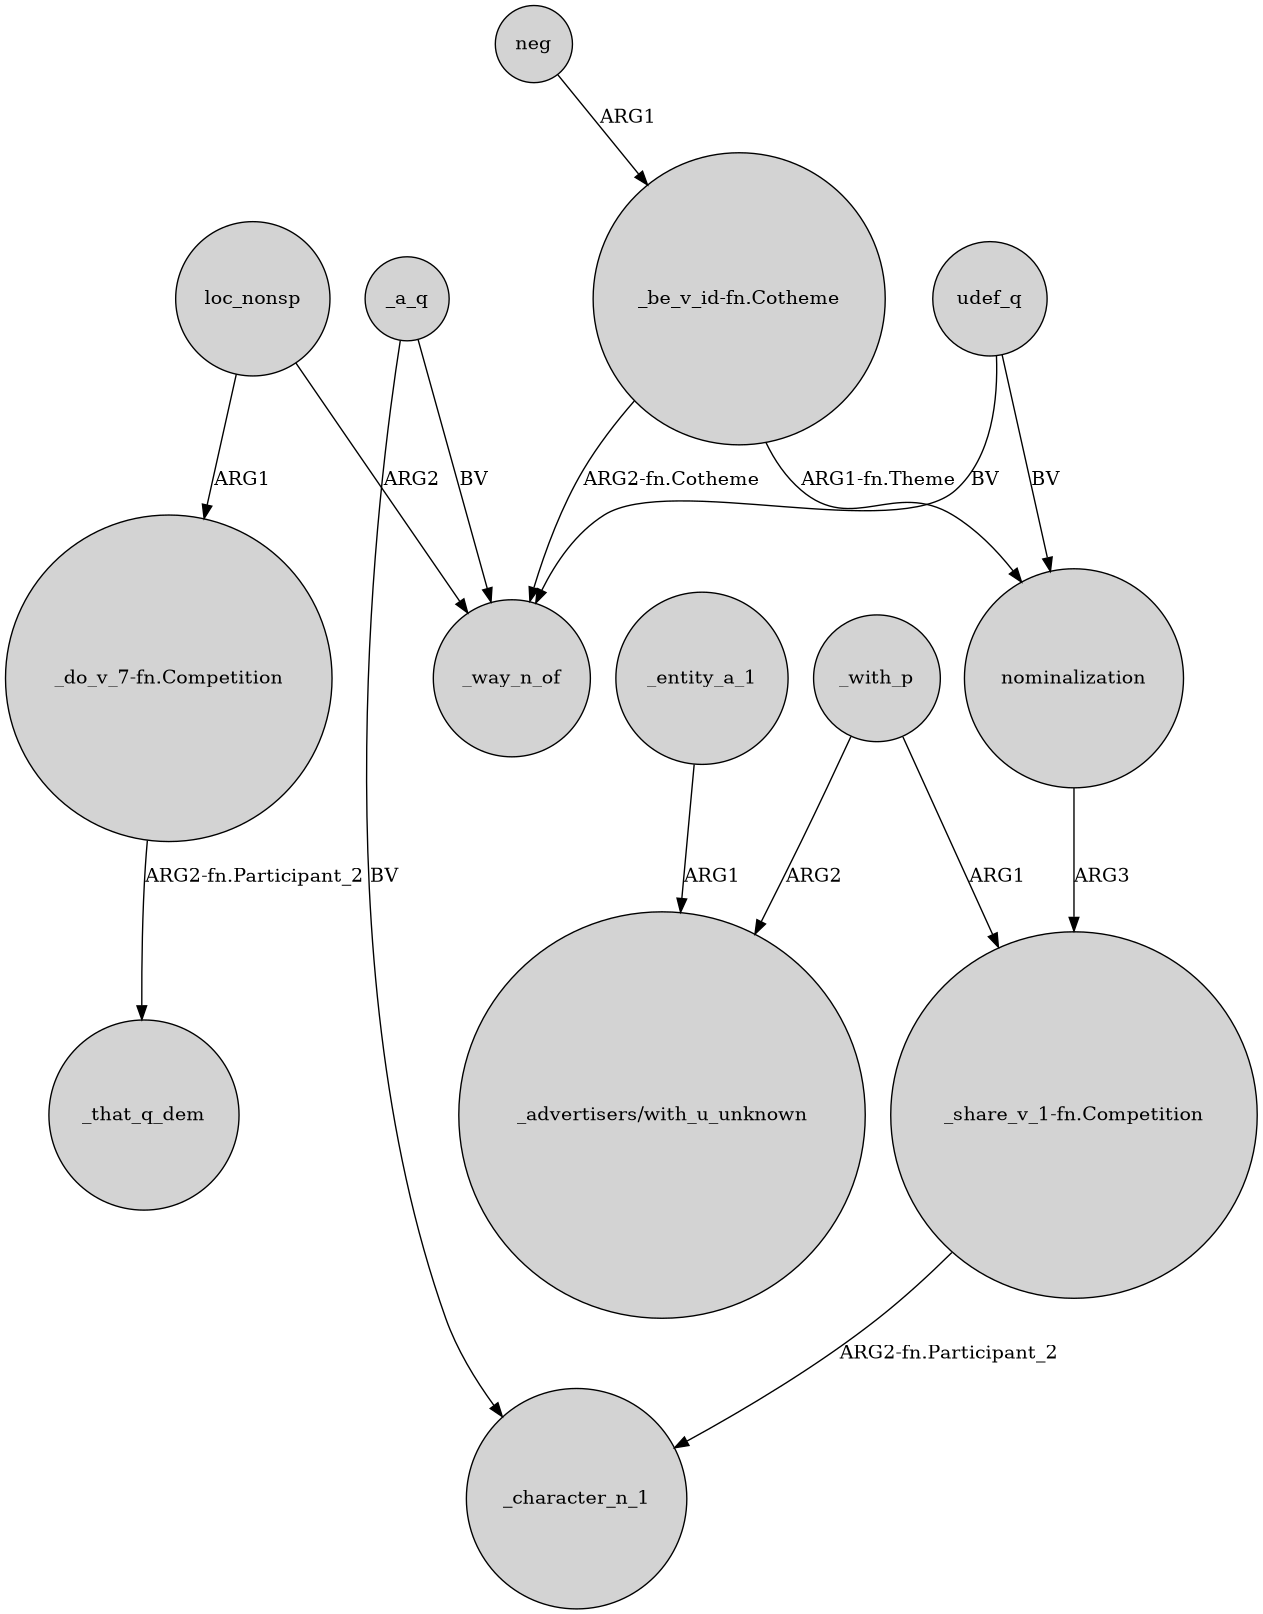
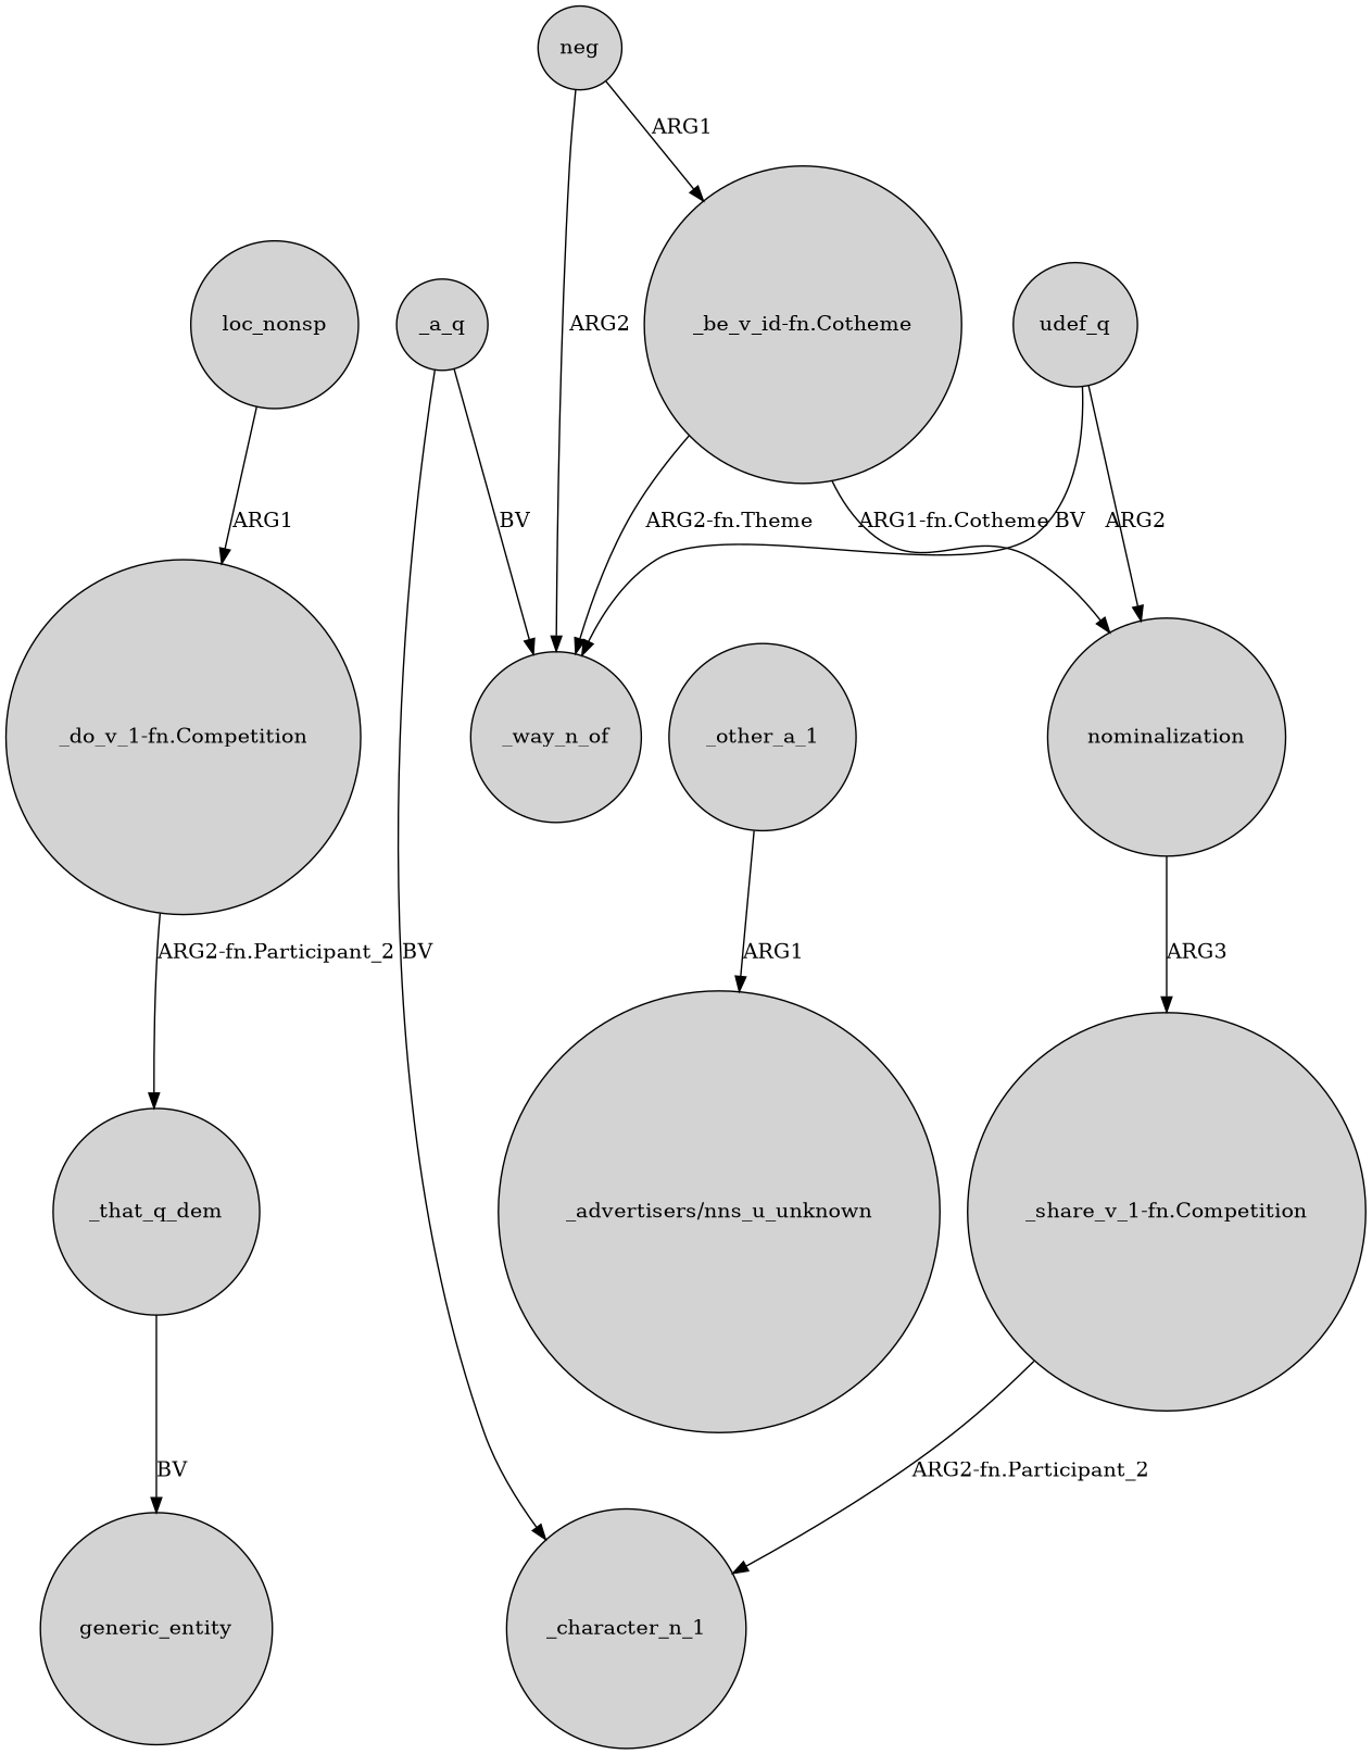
  digraph {
    node [shape=circle style=filled]
    loc_nonsp
    _way_n_of
-   "_do_v_1-fn.Competition" [label="_do_v_7-fn.Competition"]
+   "_do_v_1-fn.Competition"
    _that_q_dem
    "_share_v_1-fn.Competition"
    _character_n_1
    neg
    "_be_v_id-fn.Cotheme"
    nominalization
-   _other_a_1 [label=_entity_a_1]
-   "_advertisers/nns_u_unknown" [label="_advertisers/with_u_unknown"]
+   _other_a_1
+   "_advertisers/nns_u_unknown"
    _a_q
-   _with_p
+   generic_entity
    udef_q
-   loc_nonsp -> _way_n_of [label=ARG2]
+   neg -> _way_n_of [label=ARG2]
    loc_nonsp -> "_do_v_1-fn.Competition" [label=ARG1]
    "_do_v_1-fn.Competition" -> _that_q_dem [label="ARG2-fn.Participant_2"]
+   _that_q_dem -> generic_entity [label=BV]
    "_share_v_1-fn.Competition" -> _character_n_1 [label="ARG2-fn.Participant_2"]
    neg -> "_be_v_id-fn.Cotheme" [label=ARG1]
-   "_be_v_id-fn.Cotheme" -> _way_n_of [label="ARG2-fn.Cotheme"]
-   "_be_v_id-fn.Cotheme" -> nominalization [label="ARG1-fn.Theme"]
+   "_be_v_id-fn.Cotheme" -> _way_n_of [label="ARG2-fn.Theme"]
+   "_be_v_id-fn.Cotheme" -> nominalization [label="ARG1-fn.Cotheme"]
    nominalization -> "_share_v_1-fn.Competition" [label=ARG3]
    _other_a_1 -> "_advertisers/nns_u_unknown" [label=ARG1]
    _a_q -> _way_n_of [label=BV]
    _a_q -> _character_n_1 [label=BV]
-   _with_p -> "_share_v_1-fn.Competition" [label=ARG1]
-   _with_p -> "_advertisers/nns_u_unknown" [label=ARG2]
    udef_q -> _way_n_of [label=BV]
-   udef_q -> nominalization [label=BV]
+   udef_q -> nominalization [label=ARG2]
  }
